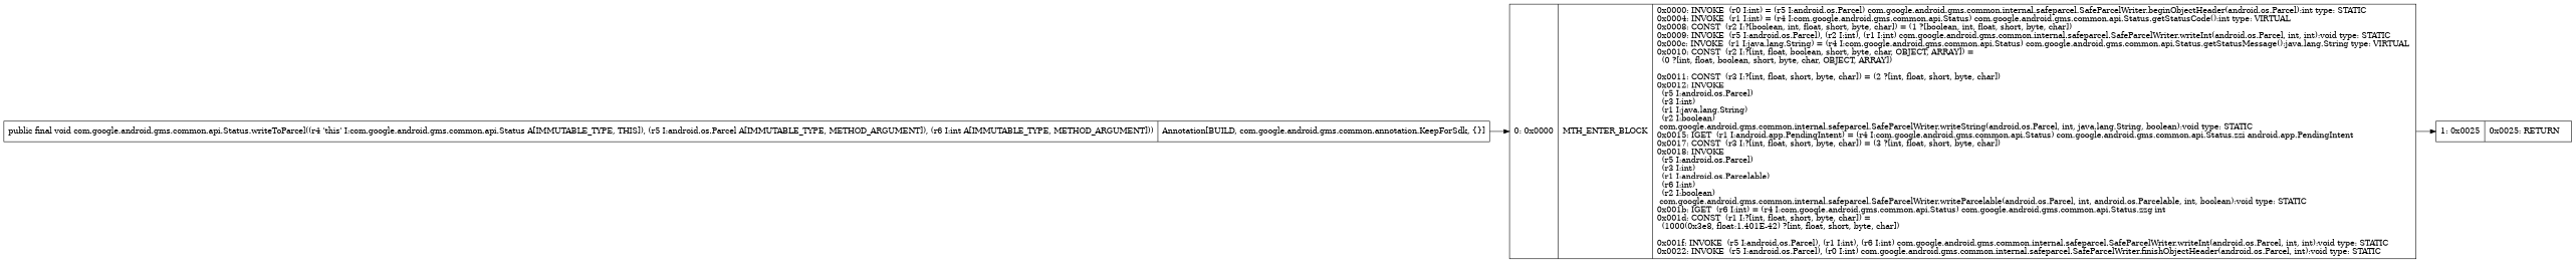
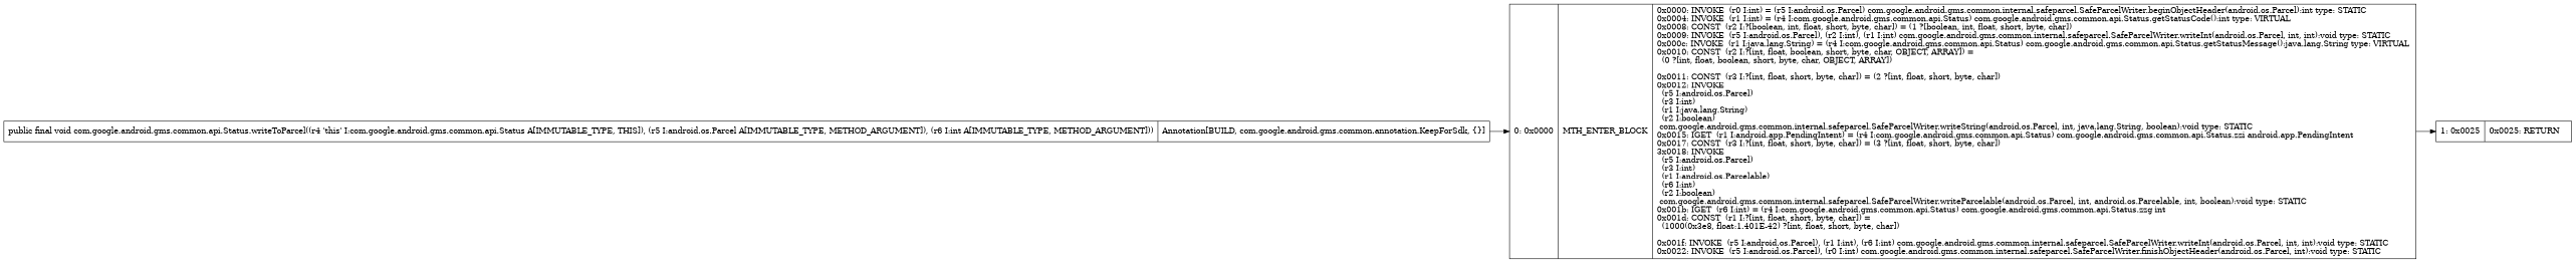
  digraph {
    rankdir=LR
    node [shape=record]
-   n1 [label="{0\:\ 0x0000|MTH_ENTER_BLOCK\l|0x0000: INVOKE  (r0 I:int) = (r5 I:android.os.Parcel) com.google.android.gms.common.internal.safeparcel.SafeParcelWriter.beginObjectHeader(android.os.Parcel):int type: STATIC \l0x0004: INVOKE  (r1 I:int) = (r4 I:com.google.android.gms.common.api.Status) com.google.android.gms.common.api.Status.getStatusCode():int type: VIRTUAL \l0x0008: CONST  (r2 I:?[boolean, int, float, short, byte, char]) = (1 ?[boolean, int, float, short, byte, char]) \l0x0009: INVOKE  (r5 I:android.os.Parcel), (r2 I:int), (r1 I:int) com.google.android.gms.common.internal.safeparcel.SafeParcelWriter.writeInt(android.os.Parcel, int, int):void type: STATIC \l0x000c: INVOKE  (r1 I:java.lang.String) = (r4 I:com.google.android.gms.common.api.Status) com.google.android.gms.common.api.Status.getStatusMessage():java.lang.String type: VIRTUAL \l0x0010: CONST  (r2 I:?[int, float, boolean, short, byte, char, OBJECT, ARRAY]) = \l  (0 ?[int, float, boolean, short, byte, char, OBJECT, ARRAY])\l \l0x0011: CONST  (r3 I:?[int, float, short, byte, char]) = (2 ?[int, float, short, byte, char]) \l0x0012: INVOKE  \l  (r5 I:android.os.Parcel)\l  (r3 I:int)\l  (r1 I:java.lang.String)\l  (r2 I:boolean)\l com.google.android.gms.common.internal.safeparcel.SafeParcelWriter.writeString(android.os.Parcel, int, java.lang.String, boolean):void type: STATIC \l0x0015: IGET  (r1 I:android.app.PendingIntent) = (r4 I:com.google.android.gms.common.api.Status) com.google.android.gms.common.api.Status.zzi android.app.PendingIntent \l0x0017: CONST  (r3 I:?[int, float, short, byte, char]) = (3 ?[int, float, short, byte, char]) \l0x0018: INVOKE  \l  (r5 I:android.os.Parcel)\l  (r3 I:int)\l  (r1 I:android.os.Parcelable)\l  (r6 I:int)\l  (r2 I:boolean)\l com.google.android.gms.common.internal.safeparcel.SafeParcelWriter.writeParcelable(android.os.Parcel, int, android.os.Parcelable, int, boolean):void type: STATIC \l0x001b: IGET  (r6 I:int) = (r4 I:com.google.android.gms.common.api.Status) com.google.android.gms.common.api.Status.zzg int \l0x001d: CONST  (r1 I:?[int, float, short, byte, char]) = \l  (1000(0x3e8, float:1.401E\-42) ?[int, float, short, byte, char])\l \l0x001f: INVOKE  (r5 I:android.os.Parcel), (r1 I:int), (r6 I:int) com.google.android.gms.common.internal.safeparcel.SafeParcelWriter.writeInt(android.os.Parcel, int, int):void type: STATIC \l0x0022: INVOKE  (r5 I:android.os.Parcel), (r0 I:int) com.google.android.gms.common.internal.safeparcel.SafeParcelWriter.finishObjectHeader(android.os.Parcel, int):void type: STATIC \l}"]
+   n1 [label="{0\:\ 0x0000|MTH_ENTER_BLOCK\l|0x0000: INVOKE  (r0 I:int) = (r5 I:android.os.Parcel) com.google.android.gms.common.internal.safeparcel.SafeParcelWriter.beginObjectHeader(android.os.Parcel):int type: STATIC \l0x0004: INVOKE  (r1 I:int) = (r4 I:com.google.android.gms.common.api.Status) com.google.android.gms.common.api.Status.getStatusCode():int type: VIRTUAL \l0x0008: CONST  (r2 I:?[boolean, int, float, short, byte, char]) = (1 ?[boolean, int, float, short, byte, char]) \l0x0009: INVOKE  (r5 I:android.os.Parcel), (r2 I:int), (r1 I:int) com.google.android.gms.common.internal.safeparcel.SafeParcelWriter.writeInt(android.os.Parcel, int, int):void type: STATIC \l0x000c: INVOKE  (r1 I:java.lang.String) = (r4 I:com.google.android.gms.common.api.Status) com.google.android.gms.common.api.Status.getStatusMessage():java.lang.String type: VIRTUAL \l0x0010: CONST  (r2 I:?[int, float, boolean, short, byte, char, OBJECT, ARRAY]) = \l  (0 ?[int, float, boolean, short, byte, char, OBJECT, ARRAY])\l \l0x0011: CONST  (r3 I:?[int, float, short, byte, char]) = (2 ?[int, float, short, byte, char]) \l0x0012: INVOKE  \l  (r5 I:android.os.Parcel)\l  (r3 I:int)\l  (r1 I:java.lang.String)\l  (r2 I:boolean)\l com.google.android.gms.common.internal.safeparcel.SafeParcelWriter.writeString(android.os.Parcel, int, java.lang.String, boolean):void type: STATIC \l0x0015: IGET  (r1 I:android.app.PendingIntent) = (r4 I:com.google.android.gms.common.api.Status) com.google.android.gms.common.api.Status.zzi android.app.PendingIntent \l0x0017: CONST  (r3 I:?[int, float, short, byte, char]) = (3 ?[int, float, short, byte, char]) \l3x0018: INVOKE  \l  (r5 I:android.os.Parcel)\l  (r3 I:int)\l  (r1 I:android.os.Parcelable)\l  (r6 I:int)\l  (r2 I:boolean)\l com.google.android.gms.common.internal.safeparcel.SafeParcelWriter.writeParcelable(android.os.Parcel, int, android.os.Parcelable, int, boolean):void type: STATIC \l0x001b: IGET  (r6 I:int) = (r4 I:com.google.android.gms.common.api.Status) com.google.android.gms.common.api.Status.zzg int \l0x001d: CONST  (r1 I:?[int, float, short, byte, char]) = \l  (1000(0x3e8, float:1.401E\-42) ?[int, float, short, byte, char])\l \l0x001f: INVOKE  (r5 I:android.os.Parcel), (r1 I:int), (r6 I:int) com.google.android.gms.common.internal.safeparcel.SafeParcelWriter.writeInt(android.os.Parcel, int, int):void type: STATIC \l0x0022: INVOKE  (r5 I:android.os.Parcel), (r0 I:int) com.google.android.gms.common.internal.safeparcel.SafeParcelWriter.finishObjectHeader(android.os.Parcel, int):void type: STATIC \l}"]
    n2 [label="{1\:\ 0x0025|0x0025: RETURN   \l}"]
    n3 [label="{public final void com.google.android.gms.common.api.Status.writeToParcel((r4 'this' I:com.google.android.gms.common.api.Status A[IMMUTABLE_TYPE, THIS]), (r5 I:android.os.Parcel A[IMMUTABLE_TYPE, METHOD_ARGUMENT]), (r6 I:int A[IMMUTABLE_TYPE, METHOD_ARGUMENT]))  | Annotation[BUILD, com.google.android.gms.common.annotation.KeepForSdk, \{\}]\l}"]
    n1 -> n2
    n3 -> n1
  }
